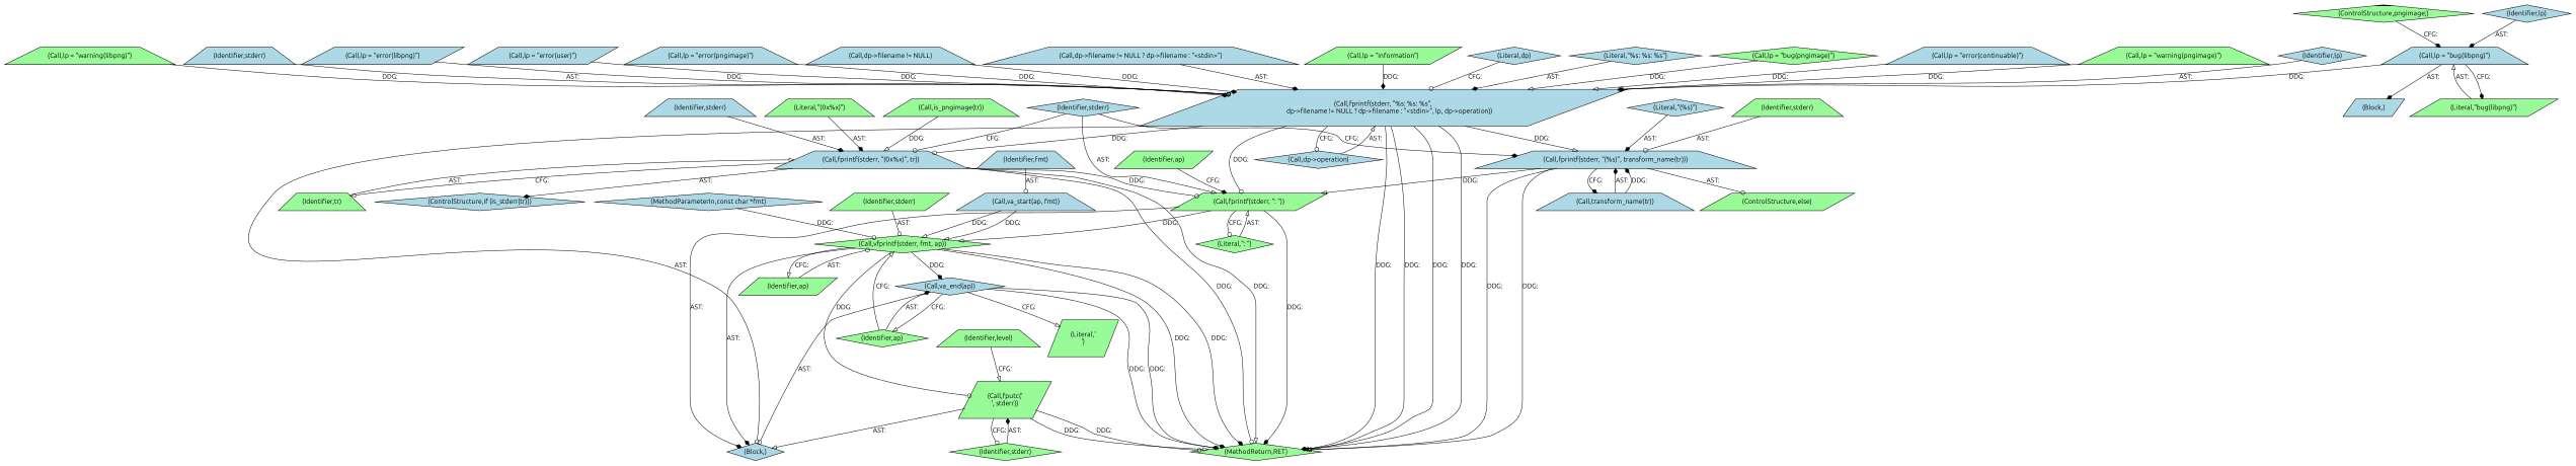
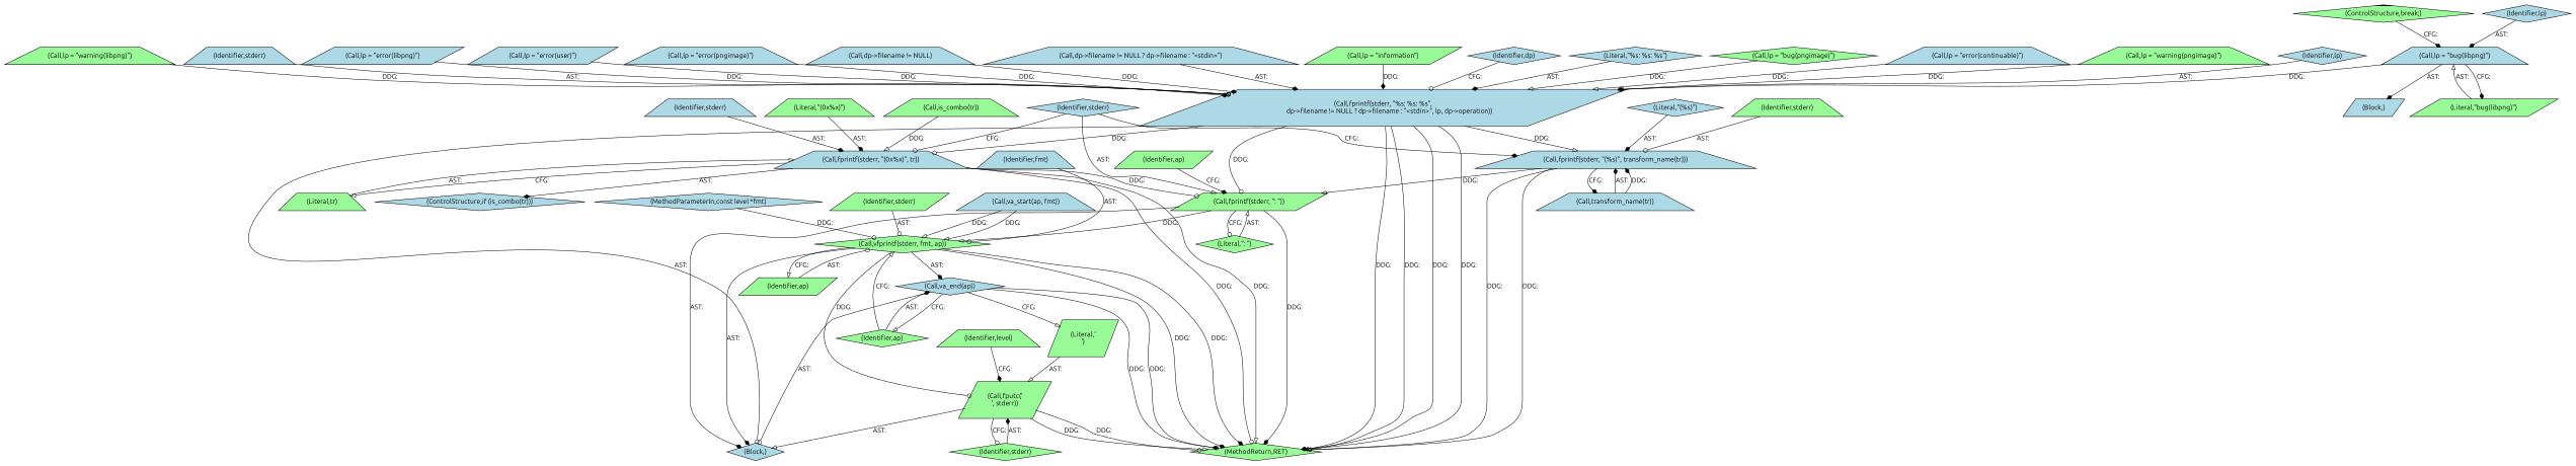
  digraph {
    fontname=Ubuntu
    node [fillcolor=lightblue fontname=Ubuntu shape=trapezium style=filled]
    edge [arrowhead=diamond fontname=Ubuntu]
    n1 [label="(Call,lp = \"bug(libpng)\")"]
    n2 [label="(Call,fprintf(stderr, \"%s: %s: %s\",\n         dp->filename != NULL ? dp->filename : \"<stdin>\", lp, dp->operation))" shape=parallelogram]
    n3 [fillcolor=palegreen label="(Literal,\"bug(libpng)\")" shape=parallelogram]
    n4 [label="(Block,)" shape=parallelogram]
    n5 [label="(Call,fprintf(stderr, \"(0x%x)\", tr))"]
    n6 [fillcolor=palegreen label="(Call,fprintf(stderr, \": \"))" shape=parallelogram]
    n7 [label="(Call,fprintf(stderr, \"(%s)\", transform_name(tr)))"]
    n8 [fillcolor=palegreen label="(MethodReturn,RET)" shape=diamond]
    n9 [label="(Block,)" shape=diamond]
-   n10 [label="(Call,dp->operation)" shape=diamond]
-   n11 [label="(ControlStructure,if (is_stderr(tr)))" shape=diamond]
-   n12 [fillcolor=palegreen label="(Identifier,tr)"]
+   n11 [label="(ControlStructure,if (is_combo(tr)))" shape=diamond]
+   n12 [fillcolor=palegreen label="(Literal,tr)"]
    n13 [fillcolor=palegreen label="(Call,vfprintf(stderr, fmt, ap))" shape=diamond]
    n14 [fillcolor=palegreen label="(Literal,\": \")" shape=diamond]
    n15 [label="(Call,transform_name(tr))"]
-   n16 [fillcolor=palegreen label="(ControlStructure,else)" shape=parallelogram]
    n17 [label="(Call,va_end(ap))" shape=diamond]
    n18 [fillcolor=palegreen label="(Call,fputc('\n', stderr))" shape=parallelogram]
    n19 [fillcolor=palegreen label="(Identifier,ap)" shape=parallelogram]
    n20 [fillcolor=palegreen label="(Identifier,ap)" shape=diamond]
    n21 [fillcolor=palegreen label="(Literal,'\n')" shape=parallelogram]
    n22 [fillcolor=palegreen label="(Identifier,stderr)" shape=diamond]
    n23 [label="(Identifier,stderr)" shape=diamond]
    n24 [label="(Identifier,lp)" shape=diamond]
    n25 [label="(Call,va_start(ap, fmt))"]
    n26 [fillcolor=palegreen label="(Call,lp = \"warning(libpng)\")"]
    n27 [label="(Identifier,stderr)"]
    n28 [label="(Call,lp = \"error(libpng)\")" shape=parallelogram]
    n29 [label="(Call,lp = \"error(user)\")" shape=parallelogram]
    n30 [label="(Call,lp = \"error(pngimage)\")"]
    n31 [label="(Call,dp->filename != NULL)"]
-   n32 [fillcolor=palegreen label="(ControlStructure,pngimage;)" shape=diamond]
+   n32 [fillcolor=palegreen label="(ControlStructure,break;)" shape=diamond]
    n33 [label="(Identifier,stderr)"]
    n34 [label="(Identifier,fmt)"]
    n35 [fillcolor=palegreen label="(Identifier,stderr)" shape=parallelogram]
    n36 [label="(Call,dp->filename != NULL ? dp->filename : \"<stdin>\")"]
    n37 [label="(Literal,\"(%s)\")" shape=diamond]
    n38 [fillcolor=palegreen label="(Call,lp = \"information\")" shape=parallelogram]
    n39 [fillcolor=palegreen label="(Identifier,ap)" shape=parallelogram]
-   n40 [label="(MethodParameterIn,const char *fmt)" shape=diamond]
-   n41 [label="(Literal,dp)" shape=diamond]
+   n40 [label="(MethodParameterIn,const level *fmt)" shape=diamond]
+   n41 [label="(Identifier,dp)" shape=diamond]
    n42 [fillcolor=palegreen label="(Identifier,stderr)"]
    n43 [label="(Literal,\"%s: %s: %s\")" shape=diamond]
    n44 [fillcolor=palegreen label="(Call,lp = \"bug(pngimage)\")" shape=diamond]
    n45 [fillcolor=palegreen label="(Literal,\"(0x%x)\")"]
    n46 [label="(Call,lp = \"error(continuable)\")"]
    n47 [label="(Identifier,lp)" shape=diamond]
    n48 [fillcolor=palegreen label="(Call,lp = \"warning(pngimage)\")"]
    n49 [fillcolor=palegreen label="(Identifier,level)"]
-   n50 [fillcolor=palegreen label="(Call,is_pngimage(tr))"]
+   n50 [fillcolor=palegreen label="(Call,is_combo(tr))"]
    n1 -> n2 [arrowhead=onormal label="DDG: "]
    n1 -> n3 [label="CFG: "]
    n1 -> n4 [label="AST: "]
    n2 -> n5 [arrowhead=odot label="DDG: "]
    n2 -> n6 [arrowhead=odot label="DDG: "]
    n2 -> n7 [arrowhead=onormal label="DDG: "]
    n2 -> n8 [arrowhead=onormal label="DDG: "]
    n2 -> n8 [arrowhead=onormal label="DDG: "]
    n2 -> n8 [label="DDG: "]
    n2 -> n8 [label="DDG: "]
    n2 -> n9 [arrowhead=odot label="AST: "]
-   n2 -> n10 [arrowhead=odot label="CFG: "]
    n3 -> n1 [arrowhead=onormal label="AST: "]
    n5 -> n6 [arrowhead=odot label="DDG: "]
    n5 -> n8 [arrowhead=odot label="DDG: "]
    n5 -> n8 [arrowhead=onormal label="DDG: "]
    n5 -> n11 [label="AST: "]
    n5 -> n12 [arrowhead=onormal label="CFG: "]
    n6 -> n8 [label="DDG: "]
    n6 -> n9 [label="AST: "]
    n6 -> n13 [arrowhead=onormal label="DDG: "]
    n6 -> n14 [arrowhead=odot label="CFG: "]
    n7 -> n6 [arrowhead=onormal label="DDG: "]
    n7 -> n8 [arrowhead=onormal label="DDG: "]
    n7 -> n8 [arrowhead=odot label="DDG: "]
    n7 -> n15 [label="CFG: "]
-   n7 -> n16 [arrowhead=odot label="AST: "]
-   n10 -> n2 [arrowhead=onormal label="AST: "]
    n12 -> n5 [arrowhead=onormal label="AST: "]
    n13 -> n8 [label="DDG: "]
    n13 -> n8 [label="DDG: "]
    n13 -> n9 [label="AST: "]
-   n13 -> n17 [label="DDG: "]
+   n13 -> n17 [label="AST: "]
    n13 -> n18 [arrowhead=odot label="DDG: "]
    n13 -> n19 [arrowhead=onormal label="CFG: "]
    n14 -> n6 [arrowhead=onormal label="AST: "]
    n15 -> n7 [label="AST: "]
    n15 -> n7 [label="DDG: "]
    n17 -> n8 [label="DDG: "]
    n17 -> n8 [arrowhead=odot label="DDG: "]
    n17 -> n9 [arrowhead=odot label="AST: "]
    n17 -> n20 [arrowhead=onormal label="CFG: "]
    n17 -> n21 [arrowhead=onormal label="CFG: "]
    n18 -> n8 [arrowhead=onormal label="DDG: "]
    n18 -> n8 [arrowhead=odot label="DDG: "]
    n18 -> n9 [arrowhead=onormal label="AST: "]
    n18 -> n22 [arrowhead=odot label="CFG: "]
    n19 -> n13 [arrowhead=odot label="AST: "]
    n20 -> n13 [arrowhead=onormal label="CFG: "]
    n20 -> n17 [label="AST: "]
+   n21 -> n18 [arrowhead=onormal label="AST: "]
    n22 -> n18 [label="AST: "]
    n23 -> n5 [arrowhead=odot label="CFG: "]
    n23 -> n6 [arrowhead=onormal label="AST: "]
    n23 -> n7 [label="CFG: "]
    n24 -> n2 [label="AST: "]
    n25 -> n13 [arrowhead=onormal label="DDG: "]
    n25 -> n13 [arrowhead=onormal label="DDG: "]
    n26 -> n2 [arrowhead=odot label="DDG: "]
    n27 -> n2 [arrowhead=odot label="AST: "]
    n28 -> n2 [arrowhead=odot label="DDG: "]
    n29 -> n2 [arrowhead=onormal label="DDG: "]
    n30 -> n2 [label="DDG: "]
    n31 -> n2 [label="DDG: "]
    n32 -> n1 [label="CFG: "]
    n33 -> n5 [label="AST: "]
-   n34 -> n25 [arrowhead=odot label="AST: "]
+   n34 -> n13 [arrowhead=odot label="AST: "]
    n35 -> n13 [arrowhead=odot label="AST: "]
    n36 -> n2 [label="AST: "]
    n37 -> n7 [label="AST: "]
    n38 -> n2 [label="DDG: "]
    n39 -> n6 [label="CFG: "]
    n40 -> n13 [arrowhead=odot label="DDG: "]
    n41 -> n2 [arrowhead=odot label="CFG: "]
    n42 -> n7 [arrowhead=odot label="AST: "]
    n43 -> n2 [label="AST: "]
    n44 -> n2 [arrowhead=onormal label="DDG: "]
    n45 -> n5 [label="AST: "]
    n46 -> n2 [arrowhead=onormal label="DDG: "]
    n47 -> n1 [label="AST: "]
    n48 -> n2 [arrowhead=odot label="DDG: "]
-   n49 -> n18 [arrowhead=onormal label="CFG: "]
+   n49 -> n18 [label="CFG: "]
    n50 -> n5 [arrowhead=onormal label="DDG: "]
  }
